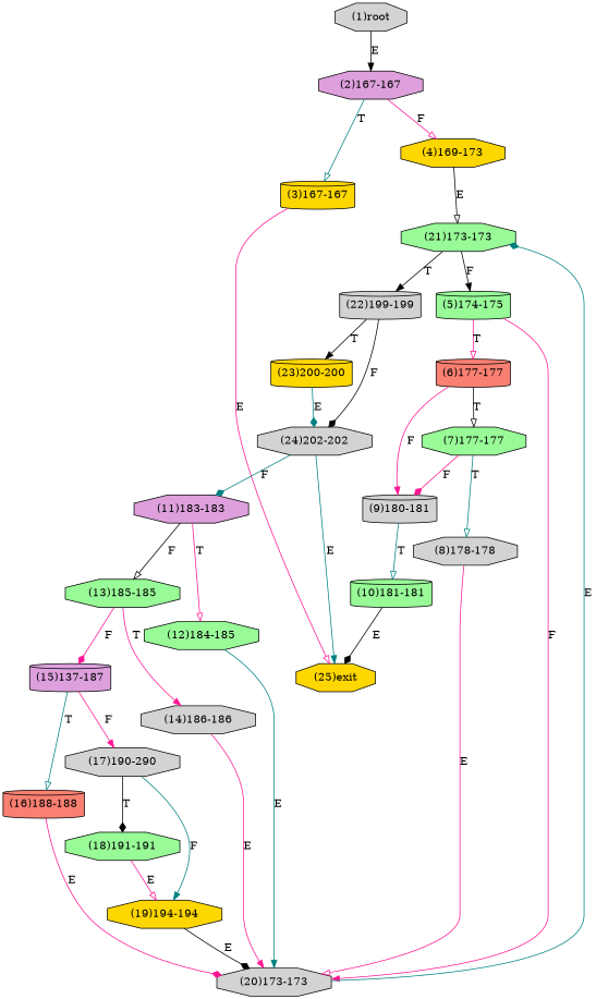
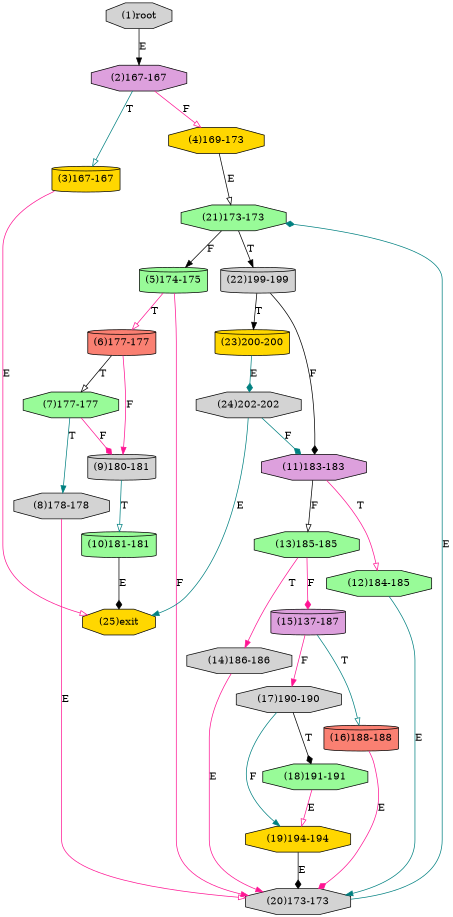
  digraph {
    fontname="DejaVu Serif"
    node [fillcolor=lightgrey fontname="DejaVu Serif" shape=octagon style=filled]
    edge [arrowhead=normal color=deeppink fontname="DejaVu Serif"]
    n1 [label="(1)root"]
    n2 [fillcolor=plum label="(2)167-167"]
    n3 [fillcolor=gold label="(3)167-167" shape=cylinder]
    n4 [fillcolor=gold label="(4)169-173"]
    n5 [fillcolor=gold label="(25)exit"]
    n6 [fillcolor=palegreen label="(21)173-173"]
    n7 [fillcolor=palegreen label="(5)174-175" shape=cylinder]
    n8 [label="(22)199-199" shape=cylinder]
    n9 [fillcolor=salmon label="(6)177-177" shape=cylinder]
    n10 [label="(20)173-173"]
    n11 [fillcolor=palegreen label="(7)177-177"]
    n12 [label="(9)180-181" shape=cylinder]
    n13 [label="(8)178-178"]
    n14 [fillcolor=palegreen label="(10)181-181" shape=cylinder]
    n15 [fillcolor=plum label="(11)183-183"]
    n16 [fillcolor=palegreen label="(12)184-185"]
    n17 [fillcolor=palegreen label="(13)185-185"]
    n18 [label="(14)186-186"]
    n19 [fillcolor=plum label="(15)137-187" shape=cylinder]
-   n20 [label="(17)190-290"]
+   n20 [label="(17)190-190"]
    n21 [fillcolor=salmon label="(16)188-188" shape=cylinder]
    n22 [fillcolor=gold label="(19)194-194"]
    n23 [fillcolor=palegreen label="(18)191-191"]
    n24 [fillcolor=gold label="(23)200-200" shape=cylinder]
    n25 [label="(24)202-202"]
    n1 -> n2 [color=black label=E]
    n2 -> n3 [arrowhead=onormal color=teal label=T]
    n2 -> n4 [arrowhead=onormal label=F]
    n3 -> n5 [arrowhead=onormal label=E]
    n4 -> n6 [arrowhead=onormal color=black label=E]
    n6 -> n7 [color=black label=F]
    n6 -> n8 [color=black label=T]
    n7 -> n9 [arrowhead=onormal label=T]
    n7 -> n10 [label=F]
    n8 -> n24 [color=black label=T]
-   n8 -> n25 [arrowhead=diamond color=black label=F]
+   n8 -> n15 [arrowhead=diamond color=black label=F]
    n9 -> n11 [arrowhead=onormal color=black label=T]
    n9 -> n12 [label=F]
    n10 -> n6 [arrowhead=diamond color=teal label=E]
    n11 -> n12 [arrowhead=diamond label=F]
-   n11 -> n13 [arrowhead=onormal color=teal label=T]
+   n11 -> n13 [color=teal label=T]
    n12 -> n14 [arrowhead=onormal color=teal label=T]
    n13 -> n10 [arrowhead=onormal label=E]
    n14 -> n5 [arrowhead=diamond color=black label=E]
    n15 -> n16 [arrowhead=onormal label=T]
    n15 -> n17 [arrowhead=onormal color=black label=F]
    n16 -> n10 [color=teal label=E]
    n17 -> n18 [label=T]
    n17 -> n19 [arrowhead=diamond label=F]
    n18 -> n10 [label=E]
    n19 -> n20 [label=F]
    n19 -> n21 [arrowhead=onormal color=teal label=T]
    n20 -> n22 [color=teal label=F]
    n20 -> n23 [arrowhead=diamond color=black label=T]
    n21 -> n10 [arrowhead=diamond label=E]
    n22 -> n10 [arrowhead=diamond color=black label=E]
    n23 -> n22 [arrowhead=onormal label=E]
    n24 -> n25 [arrowhead=diamond color=teal label=E]
    n25 -> n5 [color=teal label=E]
    n25 -> n15 [arrowhead=diamond color=teal label=F]
  }
